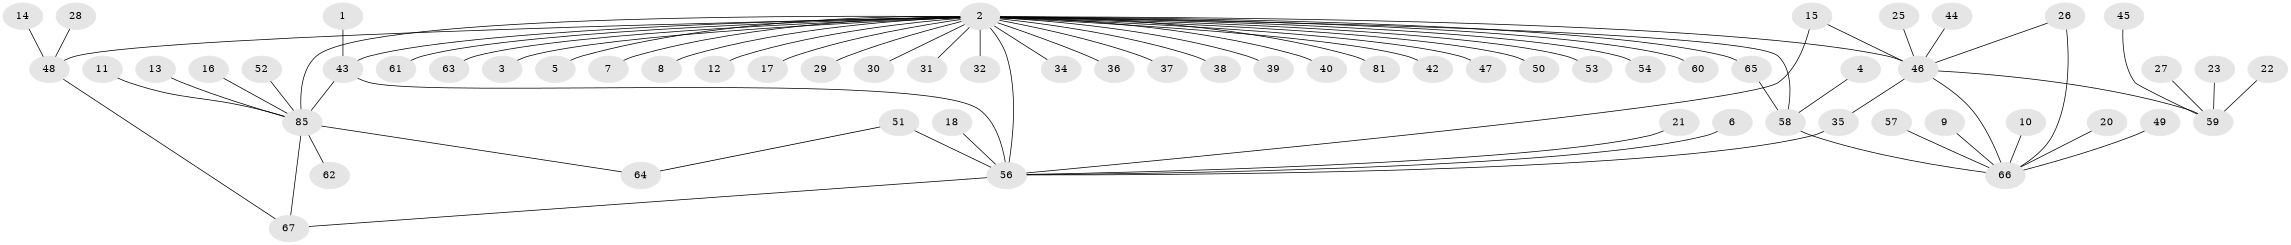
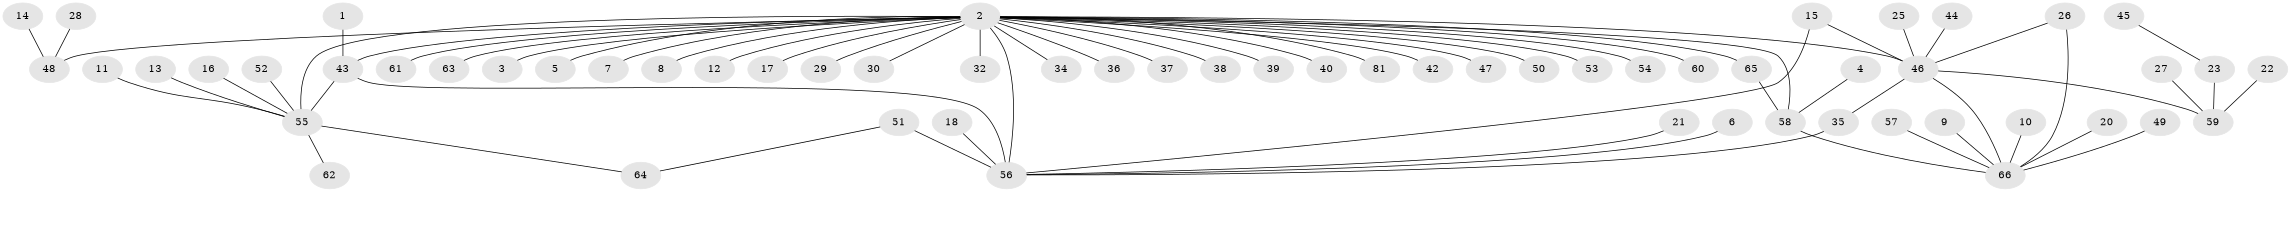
  graph {
    node [color=gray90 style=filled]
    edge [weight=1.0]
    1
    43
-   55 [label=85]
+   55
    56
    2
    3
    5
    7
    8
    12
    17
    29
    30
-   31
    32
    34
    36
    37
    38
    39
    40
    n22 [label=81]
    42
    46
    47
    48
    50
    53
    54
    58
    60
    61
    63
    65
    66
    59
    35
-   67
    64
    62
    4
    6
    9
    10
    11
    13
    14
    15
    16
    18
    20
    21
    22
    23
    25
    26
    27
    28
    51
    44
    45
    49
    52
    57
    1 -- 43
    43 -- 55
    43 -- 56
-   55 -- 67
    55 -- 64
    55 -- 62
-   56 -- 67
    2 -- 43
    2 -- 55 [weight=3.0]
    2 -- 56
    2 -- 3
    2 -- 5
    2 -- 7
    2 -- 8
    2 -- 12
    2 -- 17
    2 -- 29
    2 -- 30
-   2 -- 31
    2 -- 32
    2 -- 34
    2 -- 36
    2 -- 37
    2 -- 38
    2 -- 39
    2 -- 40
    2 -- n22
    2 -- 42
    2 -- 46
    2 -- 47
    2 -- 48 [weight=3.0]
    2 -- 50
    2 -- 53
    2 -- 54
    2 -- 58 [weight=2.0]
    2 -- 60
    2 -- 61
    2 -- 63
    2 -- 65
    46 -- 66
    46 -- 59
    46 -- 35
-   48 -- 67
    58 -- 66
    65 -- 58
    35 -- 56
    4 -- 58
    6 -- 56
    9 -- 66
    10 -- 66
    11 -- 55
    13 -- 55
    14 -- 48
    15 -- 56
    15 -- 46
    16 -- 55
    18 -- 56
    20 -- 66
    21 -- 56
    22 -- 59
    23 -- 59
    25 -- 46
    26 -- 46
    26 -- 66
    27 -- 59
    28 -- 48
    51 -- 56 [weight=2.0]
    51 -- 64
    44 -- 46
-   45 -- 59
+   45 -- 23
    49 -- 66
    52 -- 55
    57 -- 66
  }
